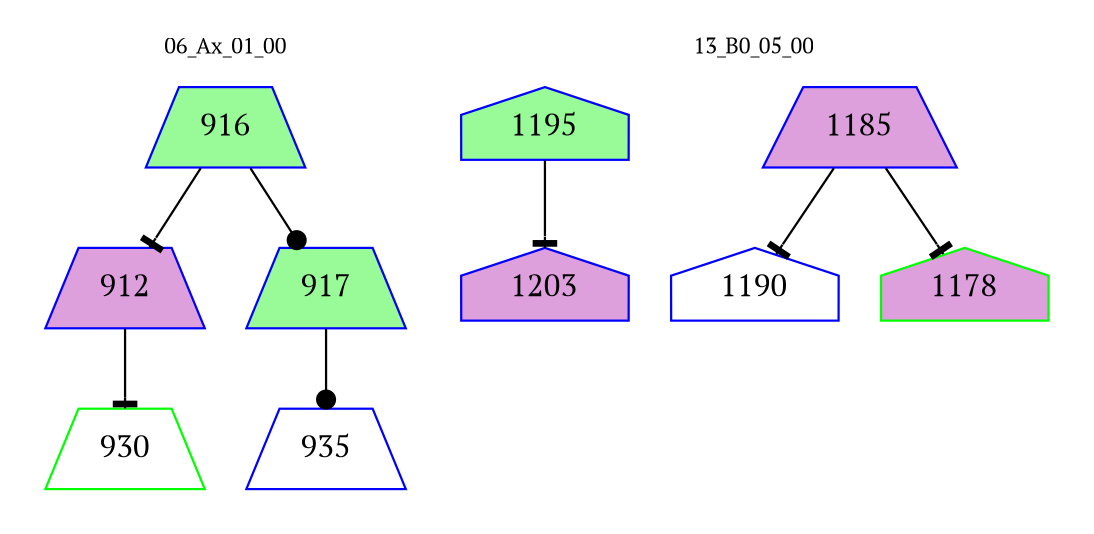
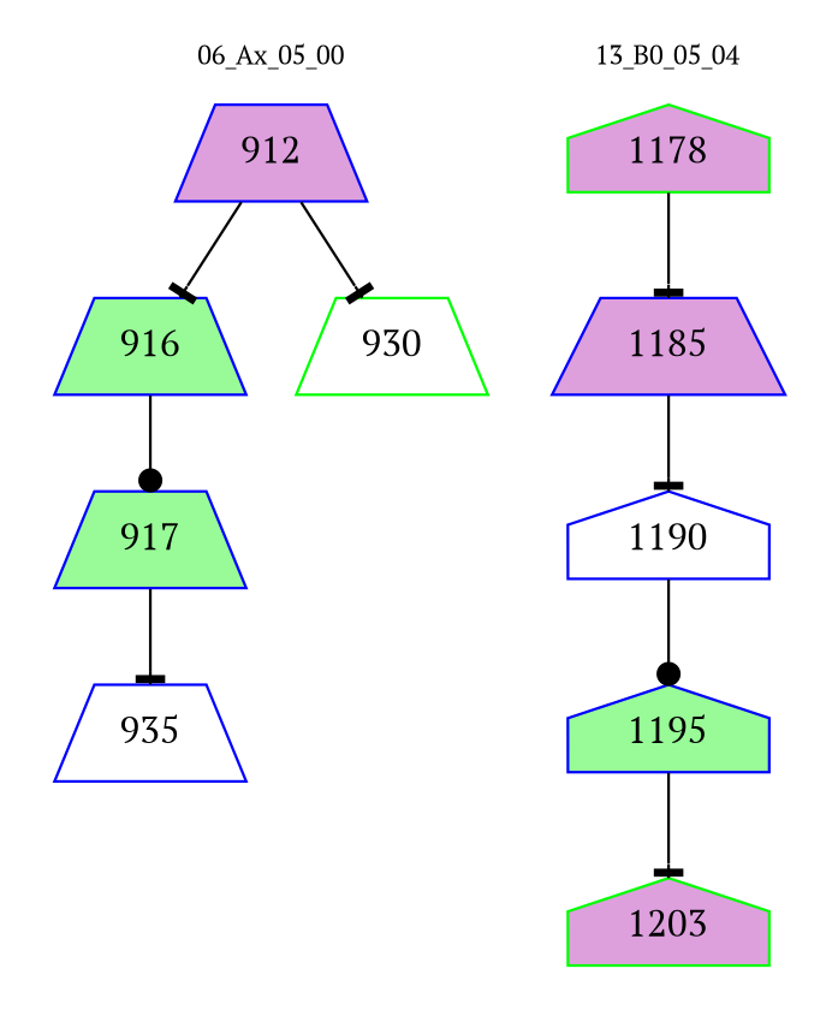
  digraph {
    fontname="PT Serif"
    node [color=blue fillcolor=plum fontname="PT Serif" shape=trapezium style=filled]
    edge [arrowhead=tee color=black fontname="PT Serif"]
    n1 [fillcolor=palegreen label=916]
    n2 [label=912]
    n3 [fillcolor=palegreen label=917]
    n4 [color=green fillcolor=white label=930]
    n5 [fillcolor=white label=935]
    n6 [fillcolor=white label=1190 shape=house]
    n7 [label=1185]
    n8 [fillcolor=palegreen label=1195 shape=house]
    n9 [color=green label=1178 shape=house]
-   n10 [label=1203 shape=house]
+   n10 [color=green label=1203 shape=house]
    subgraph cluster_1 {
      color=white
      fontsize=10
-     label="06_Ax_01_00"
+     label="06_Ax_05_00"
      n1
      n2
      n3
      n4
      n5
    }
    subgraph cluster_2 {
      color=white
      fontsize=10
-     label="13_B0_05_00"
+     label="13_B0_05_04"
      n6
      n7
      n8
      n9
      n10
    }
-   n1 -> n2
+   n2 -> n1
    n1 -> n3 [arrowhead=dot]
    n2 -> n4
-   n3 -> n5 [arrowhead=dot]
+   n3 -> n5
+   n6 -> n8 [arrowhead=dot]
    n7 -> n6
-   n7 -> n9
+   n9 -> n7
    n8 -> n10
  }
